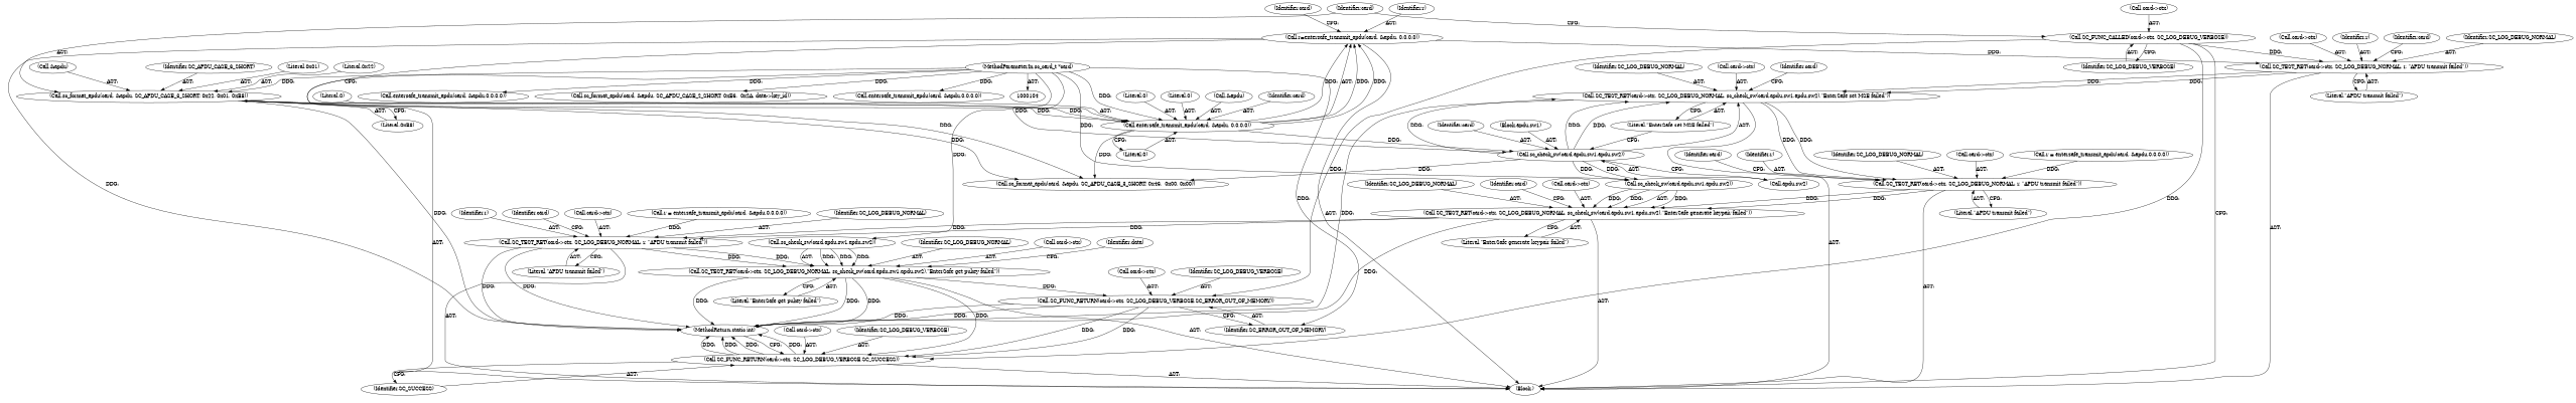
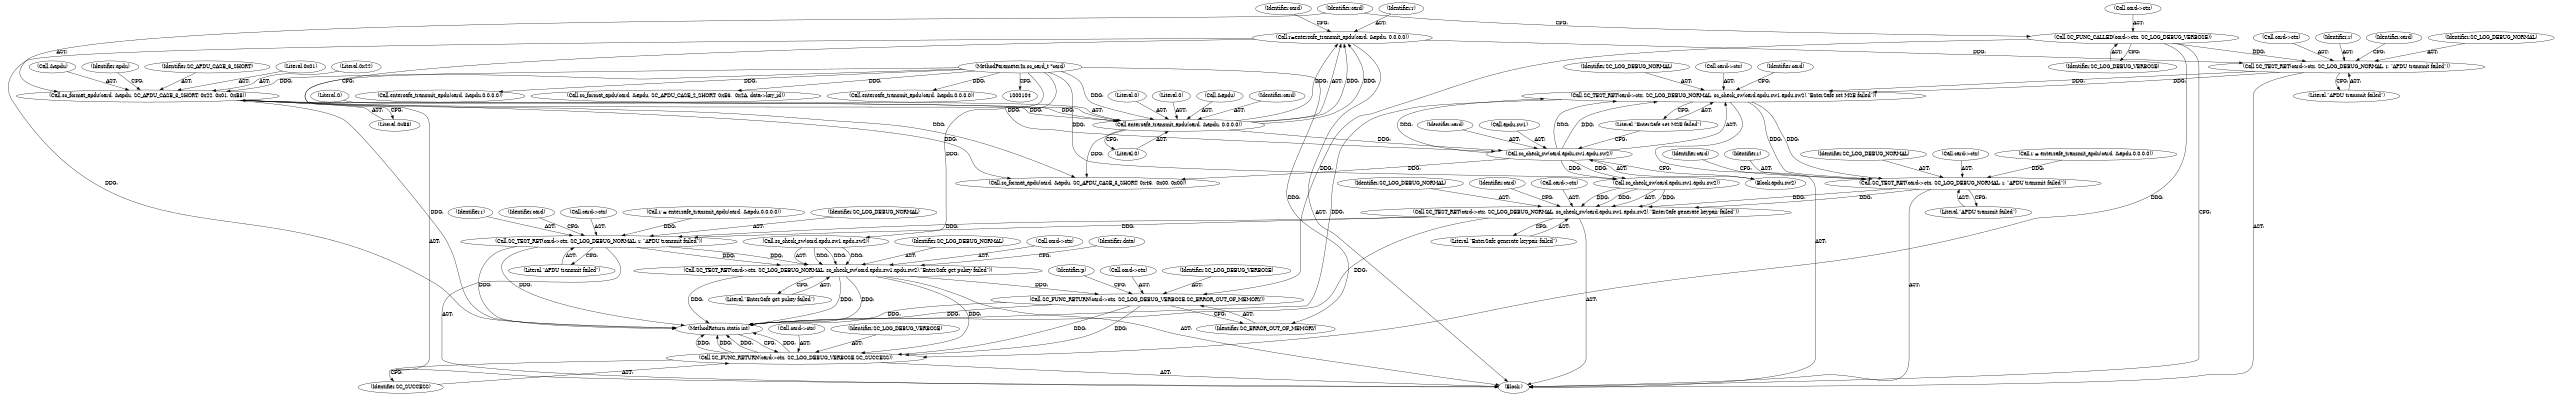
  digraph {
    n1 [label="(Call,SC_TEST_RET(card->ctx, SC_LOG_DEBUG_NORMAL, sc_check_sw(card,apdu.sw1,apdu.sw2),\"EnterSafe set MSE failed\"))"]
    n2 [label="(Call,SC_TEST_RET(card->ctx, SC_LOG_DEBUG_NORMAL, r, \"APDU transmit failed\"))"]
    n3 [label="(MethodReturn,static int)"]
    n4 [label="(Block,)"]
    n5 [label="(Literal,\"EnterSafe set MSE failed\")"]
    n6 [label="(Call,SC_TEST_RET(card->ctx, SC_LOG_DEBUG_NORMAL, sc_check_sw(card,apdu.sw1,apdu.sw2),\"EnterSafe generate keypair failed\"))"]
    n7 [label="(Literal,\"APDU transmit failed\")"]
    n8 [label="(Call,SC_FUNC_RETURN(card->ctx, SC_LOG_DEBUG_VERBOSE,SC_SUCCESS))"]
    n9 [label="(Call,sc_check_sw(card,apdu.sw1,apdu.sw2))"]
    n10 [label="(Call,SC_TEST_RET(card->ctx, SC_LOG_DEBUG_NORMAL, r, \"APDU transmit failed\"))"]
    n11 [label="(Literal,\"APDU transmit failed\")"]
    n12 [label="(Call,SC_FUNC_CALLED(card->ctx, SC_LOG_DEBUG_VERBOSE))"]
    n13 [label="(Call,SC_FUNC_RETURN(card->ctx, SC_LOG_DEBUG_VERBOSE,SC_ERROR_OUT_OF_MEMORY))"]
    n14 [label="(Identifier,SC_LOG_DEBUG_VERBOSE)"]
    n15 [label="(Identifier,SC_ERROR_OUT_OF_MEMORY)"]
    n16 [label="(Identifier,SC_SUCCESS)"]
    n17 [label="(Call,r=entersafe_transmit_apdu(card, &apdu, 0,0,0,0))"]
    n18 [label="(Call,entersafe_transmit_apdu(card, &apdu, 0,0,0,0))"]
    n19 [label="(Literal,0)"]
    n20 [label="(Call,sc_format_apdu(card, &apdu, SC_APDU_CASE_3_SHORT, 0x46,  0x00, 0x00))"]
    n21 [label="(Call,sc_check_sw(card,apdu.sw1,apdu.sw2))"]
-   n22 [label="(Call,apdu.sw2)"]
+   n22 [label="(Block,apdu.sw2)"]
    n23 [label="(Call,sc_format_apdu(card, &apdu, SC_APDU_CASE_3_SHORT, 0x22, 0x01, 0xB8))"]
    n24 [label="(Literal,0xB8)"]
    n25 [label="(MethodParameterIn,sc_card_t *card)"]
    n26 [label="(Call,entersafe_transmit_apdu(card, &apdu,0,0,0,0))"]
    n27 [label="(Call,sc_check_sw(card,apdu.sw1,apdu.sw2))"]
    n28 [label="(Call,sc_format_apdu(card, &apdu, SC_APDU_CASE_2_SHORT, 0xE6,  0x2A, data->key_id))"]
    n29 [label="(Call,entersafe_transmit_apdu(card, &apdu,0,0,0,0))"]
    1000104
    n31 [label="(Call,SC_TEST_RET(card->ctx, SC_LOG_DEBUG_NORMAL, sc_check_sw(card,apdu.sw1,apdu.sw2),\"EnterSafe get pukey failed\"))"]
    n32 [label="(Call,SC_TEST_RET(card->ctx, SC_LOG_DEBUG_NORMAL, r, \"APDU transmit failed\"))"]
    n33 [label="(Literal,\"EnterSafe generate keypair failed\")"]
    n34 [label="(Literal,\"APDU transmit failed\")"]
    n35 [label="(Literal,\"EnterSafe get pukey failed\")"]
    n36 [label="(Identifier,card)"]
    n37 [label="(Call,card->ctx)"]
    n38 [label="(Identifier,SC_LOG_DEBUG_VERBOSE)"]
    n39 [label="(Call,card->ctx)"]
    n40 [label="(Call,&apdu)"]
+   n41 [label="(Identifier,apdu)"]
    n42 [label="(Call,card->ctx)"]
    n43 [label="(Identifier,SC_LOG_DEBUG_VERBOSE)"]
+   n44 [label="(Identifier,p)"]
    n45 [label="(Call,card->ctx)"]
    n46 [label="(Identifier,card)"]
    n47 [label="(Literal,0)"]
    n48 [label="(Literal,0)"]
    n49 [label="(Call,r = entersafe_transmit_apdu(card, &apdu,0,0,0,0))"]
    n50 [label="(Call,card->ctx)"]
    n51 [label="(Identifier,card)"]
    n52 [label="(Identifier,SC_APDU_CASE_6_SHORT)"]
    n53 [label="(Identifier,card)"]
    n54 [label="(Identifier,card)"]
    n55 [label="(Identifier,SC_LOG_DEBUG_NORMAL)"]
    n56 [label="(Call,r = entersafe_transmit_apdu(card, &apdu,0,0,0,0))"]
    n57 [label="(Identifier,SC_LOG_DEBUG_NORMAL)"]
    n58 [label="(Call,card->ctx)"]
    n59 [label="(Literal,0)"]
    n60 [label="(Identifier,card)"]
    n61 [label="(Call,card->ctx)"]
    n62 [label="(Identifier,data)"]
    n63 [label="(Identifier,r)"]
    n64 [label="(Literal,0x01)"]
    n65 [label="(Call,card->ctx)"]
    n66 [label="(Identifier,r)"]
    n67 [label="(Call,&apdu)"]
    n68 [label="(Call,card->ctx)"]
    n69 [label="(Identifier,SC_LOG_DEBUG_NORMAL)"]
    n70 [label="(Identifier,r)"]
    n71 [label="(Literal,0x22)"]
    n72 [label="(Identifier,SC_LOG_DEBUG_NORMAL)"]
    n73 [label="(Identifier,card)"]
    n74 [label="(Identifier,card)"]
    n75 [label="(Identifier,SC_LOG_DEBUG_NORMAL)"]
-   n76 [label="(Block,apdu.sw1)"]
+   n76 [label="(Call,apdu.sw1)"]
    n77 [label="(Identifier,r)"]
    n78 [label="(Identifier,card)"]
    n79 [label="(Identifier,SC_LOG_DEBUG_NORMAL)"]
    n1 -> n2 [label="DDG: "]
    n1 -> n2 [label="DDG: "]
    n1 -> n3 [label="DDG: "]
    n1 -> n4 [label="AST: "]
    n1 -> n5 [label="CFG: "]
    n2 -> n4 [label="AST: "]
    n2 -> n6 [label="DDG: "]
    n2 -> n6 [label="DDG: "]
    n2 -> n7 [label="CFG: "]
    n3 -> n8 [label="CFG: "]
    n5 -> n1 [label="AST: "]
    n5 -> n9 [label="CFG: "]
    n6 -> n3 [label="DDG: "]
    n6 -> n4 [label="AST: "]
    n6 -> n32 [label="DDG: "]
    n6 -> n32 [label="DDG: "]
    n6 -> n33 [label="CFG: "]
    n7 -> n2 [label="AST: "]
    n8 -> n3 [label="DDG: "]
    n8 -> n3 [label="DDG: "]
    n8 -> n3 [label="DDG: "]
    n8 -> n3 [label="DDG: "]
    n8 -> n4 [label="AST: "]
    n8 -> n16 [label="CFG: "]
    n9 -> n1 [label="AST: "]
    n9 -> n1 [label="DDG: "]
    n9 -> n1 [label="DDG: "]
    n9 -> n1 [label="DDG: "]
    n9 -> n20 [label="DDG: "]
    n9 -> n21 [label="DDG: "]
    n9 -> n21 [label="DDG: "]
    n9 -> n22 [label="CFG: "]
    n10 -> n1 [label="DDG: "]
    n10 -> n1 [label="DDG: "]
    n10 -> n4 [label="AST: "]
    n10 -> n11 [label="CFG: "]
    n11 -> n10 [label="AST: "]
    n12 -> n4 [label="CFG: "]
    n12 -> n8 [label="DDG: "]
    n12 -> n10 [label="DDG: "]
    n12 -> n13 [label="DDG: "]
    n12 -> n14 [label="CFG: "]
    n13 -> n3 [label="DDG: "]
    n13 -> n3 [label="DDG: "]
    n13 -> n8 [label="DDG: "]
    n13 -> n8 [label="DDG: "]
    n13 -> n15 [label="CFG: "]
    n14 -> n12 [label="AST: "]
    n15 -> n13 [label="AST: "]
    n16 -> n8 [label="AST: "]
    n17 -> n3 [label="DDG: "]
    n17 -> n4 [label="AST: "]
    n17 -> n10 [label="DDG: "]
    n17 -> n18 [label="CFG: "]
    n18 -> n9 [label="DDG: "]
    n18 -> n17 [label="AST: "]
    n18 -> n17 [label="DDG: "]
    n18 -> n17 [label="DDG: "]
    n18 -> n17 [label="DDG: "]
    n18 -> n19 [label="CFG: "]
    n18 -> n20 [label="DDG: "]
    n19 -> n18 [label="AST: "]
    n21 -> n6 [label="AST: "]
    n21 -> n6 [label="DDG: "]
    n21 -> n6 [label="DDG: "]
    n21 -> n6 [label="DDG: "]
    n22 -> n9 [label="AST: "]
    n23 -> n3 [label="DDG: "]
    n23 -> n4 [label="AST: "]
    n23 -> n18 [label="DDG: "]
    n23 -> n18 [label="DDG: "]
    n23 -> n20 [label="DDG: "]
    n23 -> n24 [label="CFG: "]
    n24 -> n23 [label="AST: "]
    n25 -> n9 [label="DDG: "]
    n25 -> n15 [label="DDG: "]
    n25 -> n18 [label="DDG: "]
    n25 -> n20 [label="DDG: "]
    n25 -> n21 [label="DDG: "]
    n25 -> n23 [label="DDG: "]
    n25 -> n26 [label="DDG: "]
    n25 -> n27 [label="DDG: "]
    n25 -> n28 [label="DDG: "]
    n25 -> n29 [label="DDG: "]
-   n25 -> 1000104 [label="AST: "]
+   n25 -> 1000104 [label="CFG: "]
    n27 -> n31 [label="AST: "]
    n27 -> n31 [label="DDG: "]
    n27 -> n31 [label="DDG: "]
    n27 -> n31 [label="DDG: "]
    n31 -> n3 [label="DDG: "]
    n31 -> n3 [label="DDG: "]
    n31 -> n3 [label="DDG: "]
    n31 -> n4 [label="AST: "]
    n31 -> n8 [label="DDG: "]
    n31 -> n13 [label="DDG: "]
    n31 -> n35 [label="CFG: "]
    n32 -> n3 [label="DDG: "]
    n32 -> n3 [label="DDG: "]
    n32 -> n4 [label="AST: "]
    n32 -> n31 [label="DDG: "]
    n32 -> n31 [label="DDG: "]
    n32 -> n34 [label="CFG: "]
    n33 -> n6 [label="AST: "]
    n34 -> n32 [label="AST: "]
    n35 -> n31 [label="AST: "]
    n36 -> n32 [label="CFG: "]
    n37 -> n32 [label="AST: "]
    n38 -> n13 [label="AST: "]
    n39 -> n2 [label="AST: "]
    n40 -> n23 [label="AST: "]
+   n41 -> n23 [label="CFG: "]
    n42 -> n8 [label="AST: "]
    n43 -> n8 [label="AST: "]
+   n44 -> n13 [label="CFG: "]
    n45 -> n10 [label="AST: "]
    n46 -> n1 [label="CFG: "]
    n47 -> n18 [label="AST: "]
    n48 -> n18 [label="AST: "]
    n49 -> n2 [label="DDG: "]
    n50 -> n6 [label="AST: "]
    n51 -> n2 [label="CFG: "]
    n52 -> n23 [label="AST: "]
    n53 -> n12 [label="CFG: "]
    n53 -> n23 [label="AST: "]
    n54 -> n17 [label="CFG: "]
    n55 -> n1 [label="AST: "]
    n56 -> n32 [label="DDG: "]
    n57 -> n31 [label="AST: "]
    n58 -> n12 [label="AST: "]
    n59 -> n18 [label="AST: "]
    n60 -> n9 [label="AST: "]
    n61 -> n31 [label="AST: "]
    n62 -> n31 [label="CFG: "]
    n63 -> n2 [label="AST: "]
    n64 -> n23 [label="AST: "]
    n65 -> n13 [label="AST: "]
    n66 -> n10 [label="AST: "]
    n67 -> n18 [label="AST: "]
    n68 -> n1 [label="AST: "]
    n69 -> n32 [label="AST: "]
    n70 -> n17 [label="AST: "]
    n71 -> n23 [label="AST: "]
    n72 -> n6 [label="AST: "]
    n73 -> n10 [label="CFG: "]
    n74 -> n6 [label="CFG: "]
    n75 -> n10 [label="AST: "]
    n76 -> n9 [label="AST: "]
    n77 -> n32 [label="AST: "]
    n78 -> n18 [label="AST: "]
    n79 -> n2 [label="AST: "]
  }
